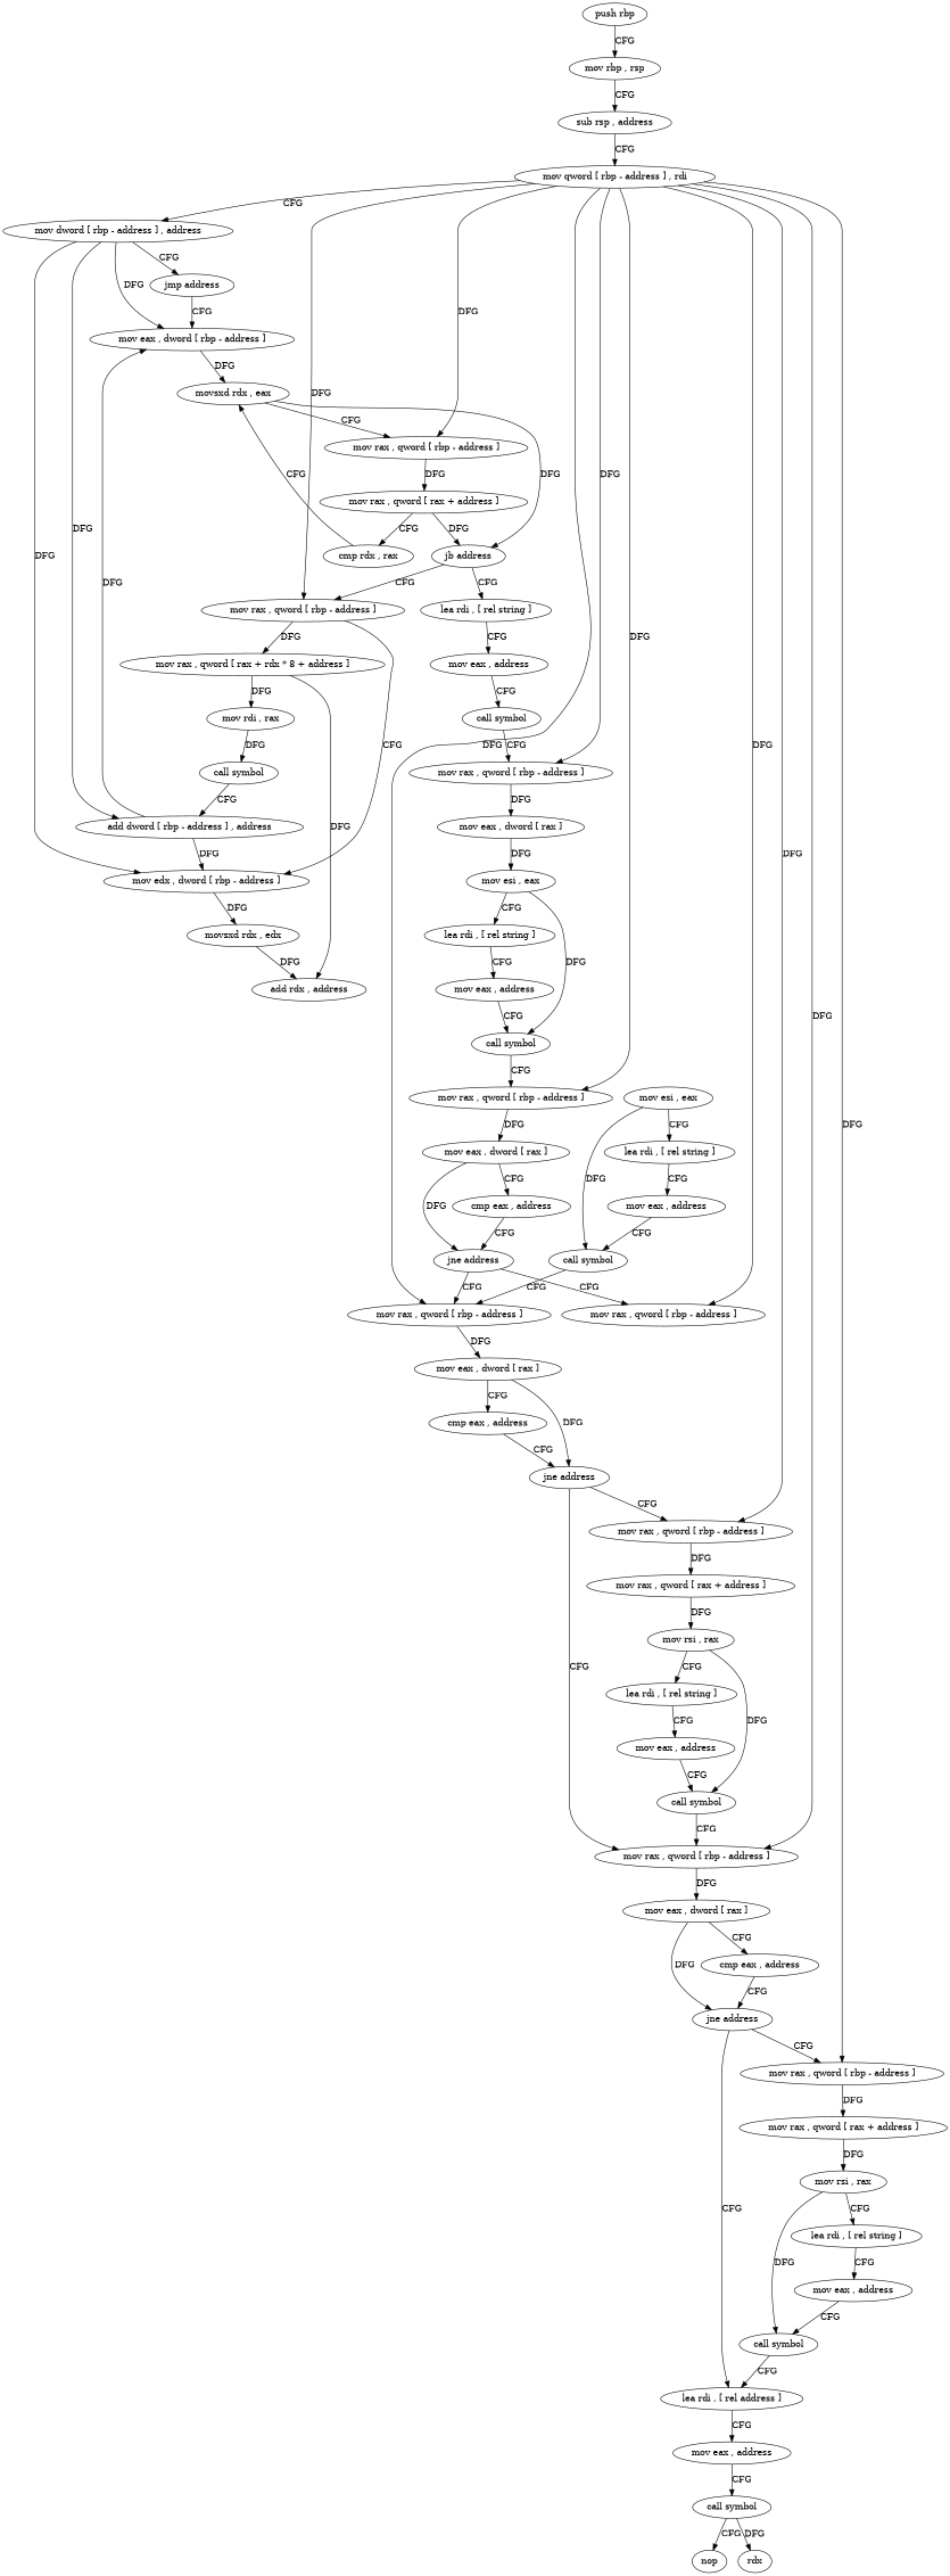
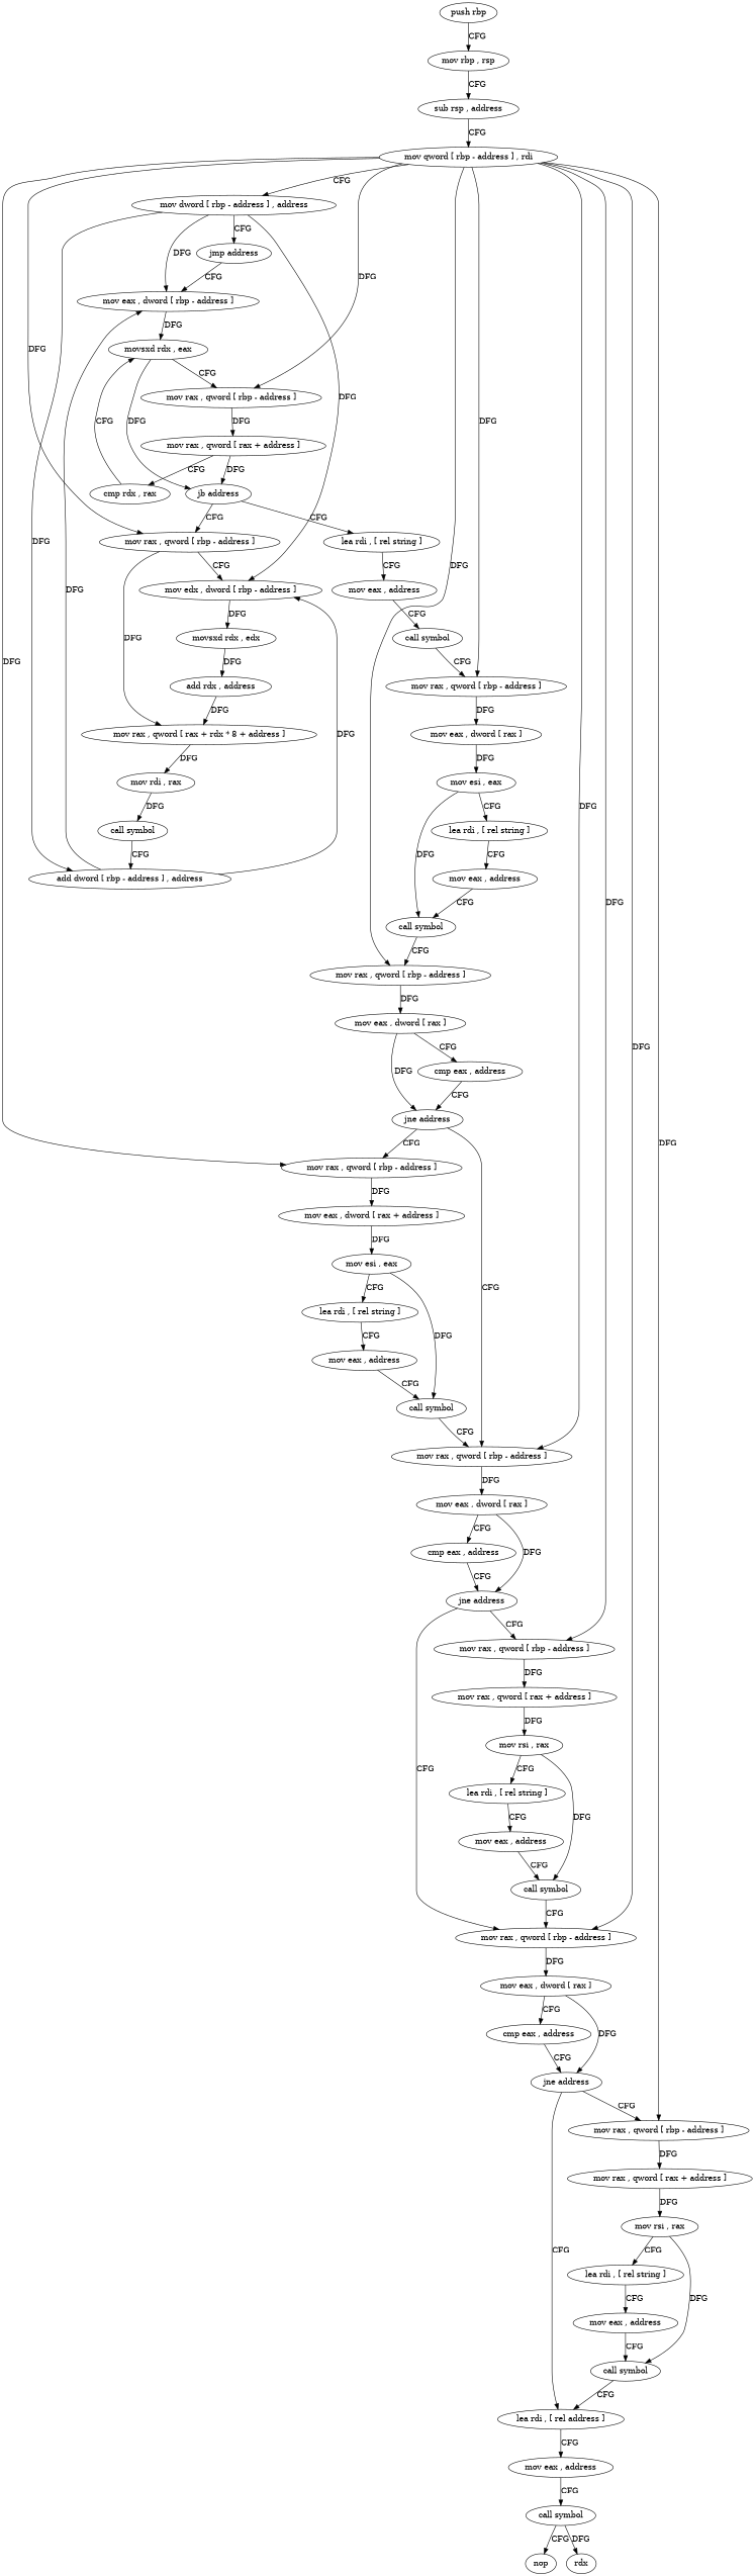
  digraph {
    n1 [label="push rbp"]
    n2 [label="mov rbp , rsp"]
    n3 [label="sub rsp , address"]
    n4 [label="mov qword [ rbp - address ] , rdi"]
    n5 [label="mov dword [ rbp - address ] , address"]
    n6 [label="mov rax , qword [ rbp - address ]"]
    n7 [label="mov rax , qword [ rbp - address ]"]
    n8 [label="mov rax , qword [ rbp - address ]"]
    n9 [label="mov rax , qword [ rbp - address ]"]
    n10 [label="mov rax , qword [ rbp - address ]"]
    n11 [label="mov rax , qword [ rbp - address ]"]
    n12 [label="mov rax , qword [ rbp - address ]"]
    n13 [label="mov rax , qword [ rbp - address ]"]
    n14 [label="mov rax , qword [ rbp - address ]"]
    n15 [label="jmp address"]
    n16 [label="mov eax , dword [ rbp - address ]"]
    n17 [label="mov edx , dword [ rbp - address ]"]
    n18 [label="add dword [ rbp - address ] , address"]
    n19 [label="mov rax , qword [ rax + address ]"]
    n20 [label="mov rax , qword [ rax + rdx * 8 + address ]"]
    n21 [label="mov eax , dword [ rax ]"]
    n22 [label="mov eax , dword [ rax ]"]
    n23 [label="mov eax , dword [ rax ]"]
+   n24 [label="mov eax , dword [ rax + address ]"]
    n25 [label="mov eax , dword [ rax ]"]
    n26 [label="mov rax , qword [ rax + address ]"]
    n27 [label="mov rax , qword [ rax + address ]"]
    n28 [label="movsxd rdx , eax"]
    n29 [label="movsxd rdx , edx"]
    n30 [label="jb address"]
    n31 [label="lea rdi , [ rel string ]"]
    n32 [label="cmp rdx , rax"]
    n33 [label="mov eax , address"]
    n34 [label="mov rdi , rax"]
    n35 [label="call symbol"]
    n36 [label="add rdx , address"]
    n37 [label="call symbol"]
    n38 [label="mov esi , eax"]
    n39 [label="lea rdi , [ rel string ]"]
    n40 [label="call symbol"]
    n41 [label="mov eax , address"]
    n42 [label="cmp eax , address"]
    n43 [label="jne address"]
    n44 [label="cmp eax , address"]
    n45 [label="jne address"]
    n46 [label="mov esi , eax"]
    n47 [label="cmp eax , address"]
    n48 [label="jne address"]
    n49 [label="mov rsi , rax"]
    n50 [label="lea rdi , [ rel string ]"]
    n51 [label="call symbol"]
    n52 [label="mov eax , address"]
    n53 [label="lea rdi , [ rel address ]"]
    n54 [label="mov eax , address"]
    n55 [label="call symbol"]
    n56 [label="mov rsi , rax"]
    n57 [label="lea rdi , [ rel string ]"]
    n58 [label="call symbol"]
    n59 [label="mov eax , address"]
    n60 [label=nop]
    n61 [label=rdx]
    n62 [label="lea rdi , [ rel string ]"]
    n63 [label="call symbol"]
    n64 [label="mov eax , address"]
    n1 -> n2 [label=CFG]
    n2 -> n3 [label=CFG]
    n3 -> n4 [label=CFG]
    n4 -> n5 [label=CFG]
    n4 -> n6 [label=DFG]
    n4 -> n7 [label=DFG]
    n4 -> n8 [label=DFG]
    n4 -> n9 [label=DFG]
    n4 -> n10 [label=DFG]
    n4 -> n11 [label=DFG]
    n4 -> n12 [label=DFG]
    n4 -> n13 [label=DFG]
    n4 -> n14 [label=DFG]
    n5 -> n15 [label=CFG]
    n5 -> n16 [label=DFG]
    n5 -> n17 [label=DFG]
    n5 -> n18 [label=DFG]
    n6 -> n19 [label=DFG]
    n7 -> n17 [label=CFG]
    n7 -> n20 [label=DFG]
    n8 -> n21 [label=DFG]
    n9 -> n22 [label=DFG]
    n10 -> n23 [label=DFG]
+   n11 -> n24 [label=DFG]
    n12 -> n25 [label=DFG]
    n13 -> n26 [label=DFG]
    n14 -> n27 [label=DFG]
    n15 -> n16 [label=CFG]
    n16 -> n28 [label=DFG]
    n17 -> n29 [label=DFG]
    n18 -> n16 [label=DFG]
    n18 -> n17 [label=DFG]
    n19 -> n30 [label=DFG]
    n19 -> n32 [label=CFG]
    n20 -> n34 [label=DFG]
    n21 -> n38 [label=DFG]
    n22 -> n42 [label=CFG]
    n22 -> n43 [label=DFG]
    n23 -> n44 [label=CFG]
    n23 -> n45 [label=DFG]
+   n24 -> n46 [label=DFG]
    n25 -> n47 [label=CFG]
    n25 -> n48 [label=DFG]
    n26 -> n49 [label=DFG]
    n27 -> n56 [label=DFG]
    n28 -> n6 [label=CFG]
    n28 -> n30 [label=DFG]
    n29 -> n36 [label=DFG]
    n30 -> n7 [label=CFG]
    n30 -> n31 [label=CFG]
    n31 -> n33 [label=CFG]
    n32 -> n28 [label=CFG]
    n33 -> n35 [label=CFG]
    n34 -> n37 [label=DFG]
    n35 -> n8 [label=CFG]
-   n20 -> n36 [label=DFG]
+   n36 -> n20 [label=DFG]
    n37 -> n18 [label=CFG]
    n38 -> n39 [label=CFG]
    n38 -> n40 [label=DFG]
    n39 -> n41 [label=CFG]
    n40 -> n9 [label=CFG]
    n41 -> n40 [label=CFG]
    n42 -> n43 [label=CFG]
    n43 -> n10 [label=CFG]
    n43 -> n11 [label=CFG]
    n44 -> n45 [label=CFG]
    n45 -> n12 [label=CFG]
    n45 -> n13 [label=CFG]
    n46 -> n50 [label=CFG]
    n46 -> n51 [label=DFG]
    n47 -> n48 [label=CFG]
    n48 -> n14 [label=CFG]
    n48 -> n53 [label=CFG]
    n49 -> n57 [label=CFG]
    n49 -> n58 [label=DFG]
    n50 -> n52 [label=CFG]
    n51 -> n10 [label=CFG]
    n52 -> n51 [label=CFG]
    n53 -> n54 [label=CFG]
    n54 -> n55 [label=CFG]
    n55 -> n60 [label=CFG]
    n55 -> n61 [label=DFG]
    n56 -> n62 [label=CFG]
    n56 -> n63 [label=DFG]
    n57 -> n59 [label=CFG]
    n58 -> n12 [label=CFG]
    n59 -> n58 [label=CFG]
    n62 -> n64 [label=CFG]
    n63 -> n53 [label=CFG]
    n64 -> n63 [label=CFG]
  }
